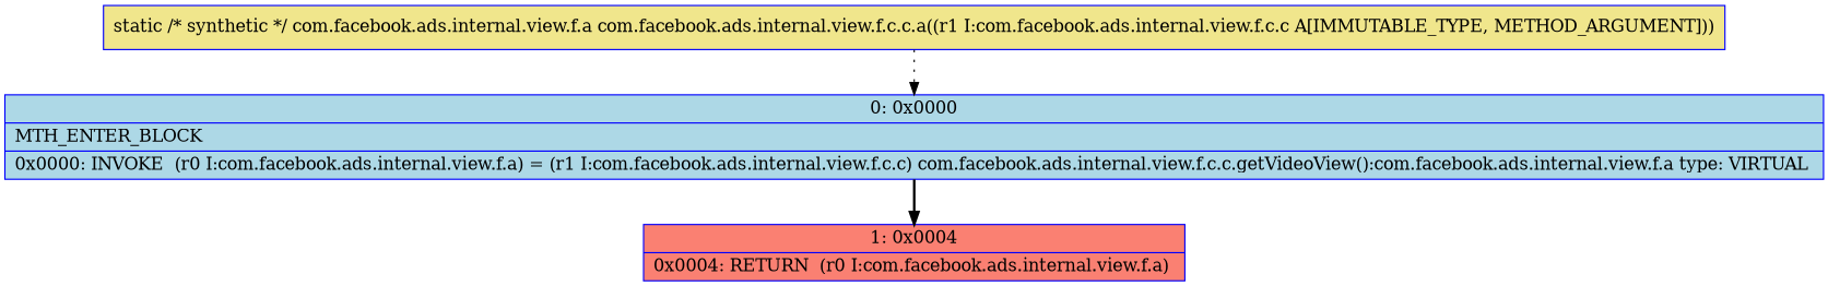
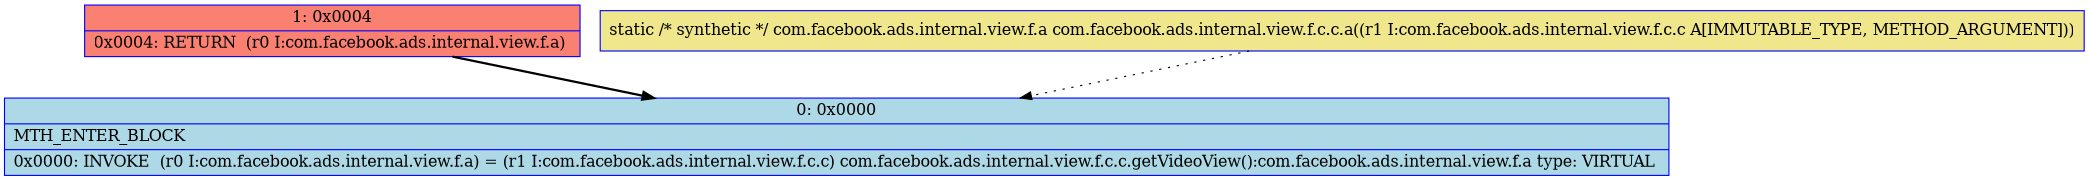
  digraph {
    node [shape=record style=filled color=blue]
    n1 [label="{0\:\ 0x0000|MTH_ENTER_BLOCK\l|0x0000: INVOKE  (r0 I:com.facebook.ads.internal.view.f.a) = (r1 I:com.facebook.ads.internal.view.f.c.c) com.facebook.ads.internal.view.f.c.c.getVideoView():com.facebook.ads.internal.view.f.a type: VIRTUAL \l}" fillcolor=lightblue]
    n2 [label="{1\:\ 0x0004|0x0004: RETURN  (r0 I:com.facebook.ads.internal.view.f.a) \l}" fillcolor=salmon]
    n3 [label="{static \/* synthetic *\/ com.facebook.ads.internal.view.f.a com.facebook.ads.internal.view.f.c.c.a((r1 I:com.facebook.ads.internal.view.f.c.c A[IMMUTABLE_TYPE, METHOD_ARGUMENT])) }" fillcolor=khaki]
-   n1 -> n2 [style=bold]
+   n2 -> n1 [style=bold]
    n3 -> n1 [style=dotted]
  }
